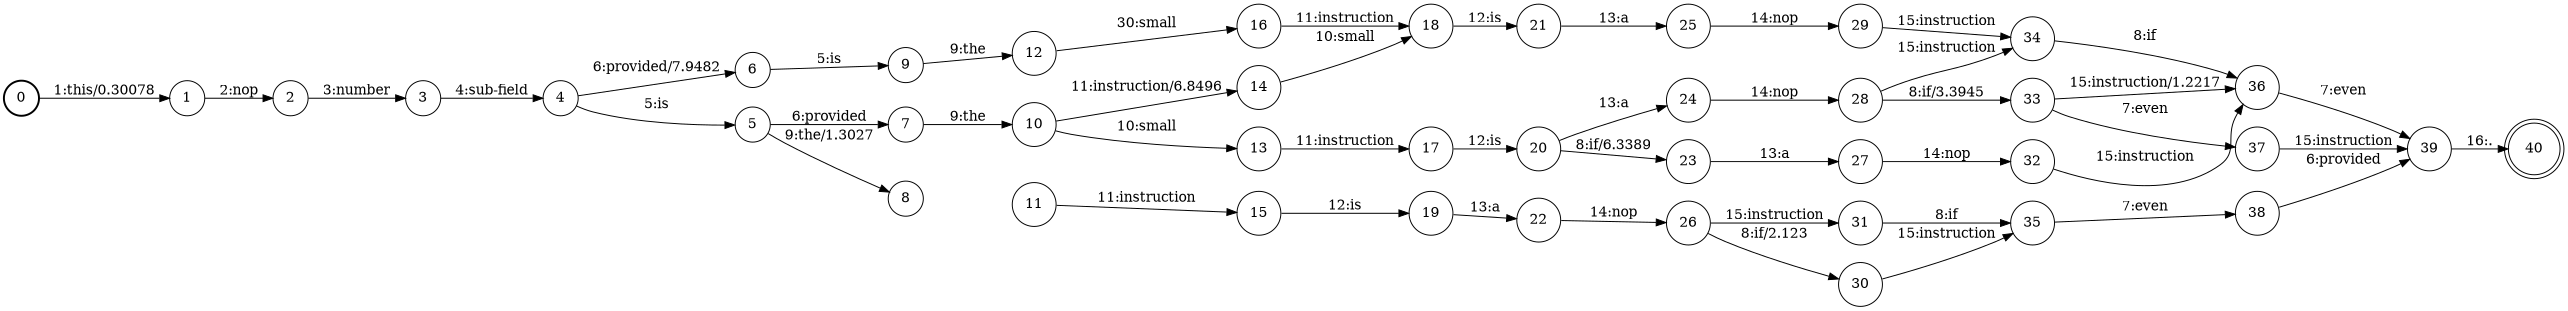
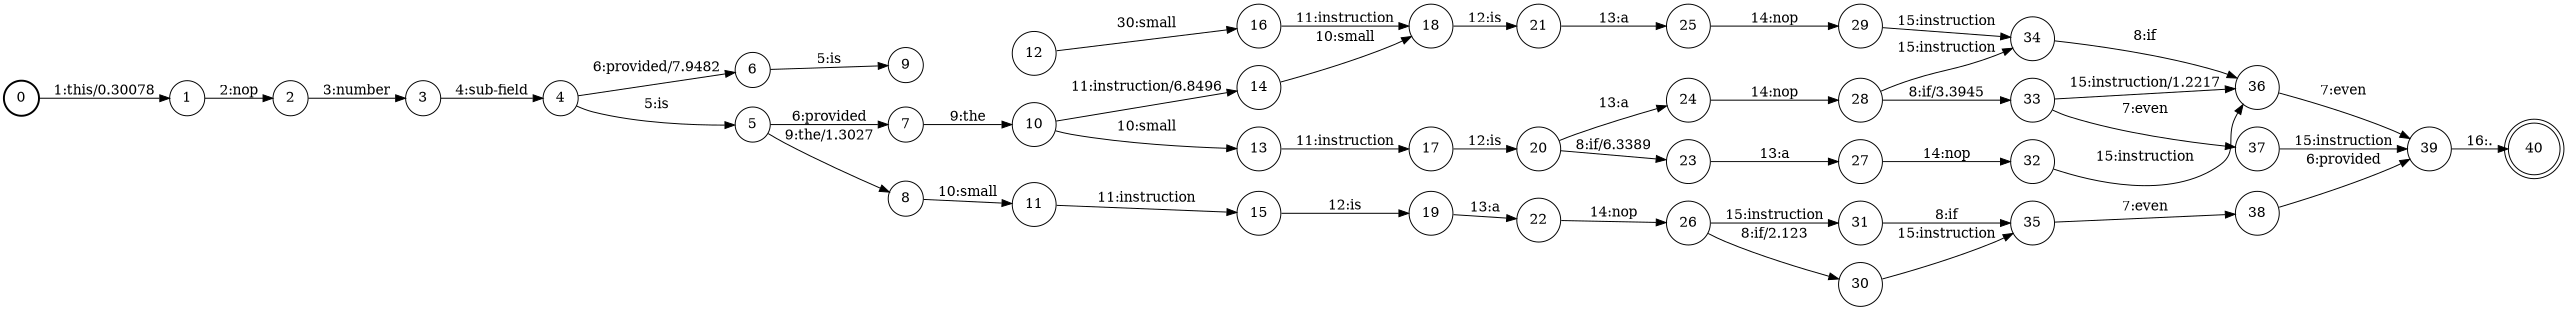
  digraph {
    nodesep=0.25
    rankdir=LR
    ranksep=0.4
    node [fontsize=14 shape=circle style=solid]
    edge [fontsize=14]
    n1 [label=0 style=bold]
    n2 [label=1]
    n3 [label=2]
    n4 [label=3]
    n5 [label=4]
    n6 [label=5]
    n7 [label=6]
    n8 [label=7]
    n9 [label=8]
    n10 [label=9]
    n11 [label=10]
    n12 [label=11]
    n13 [label=12]
    n14 [label=13]
    n15 [label=14]
    n16 [label=15]
    n17 [label=16]
    n18 [label=17]
    n19 [label=18]
    n20 [label=19]
    n21 [label=20]
    n22 [label=21]
    n23 [label=22]
    n24 [label=23]
    n25 [label=24]
    n26 [label=25]
    n27 [label=26]
    n28 [label=27]
    n29 [label=28]
    n30 [label=29]
    n31 [label=30]
    n32 [label=31]
    n33 [label=32]
    n34 [label=33]
    n35 [label=34]
    n36 [label=35]
    n37 [label=36]
    n38 [label=37]
    n39 [label=38]
    n40 [label=39]
    n41 [label=40 shape=doublecircle]
    n1 -> n2 [label="1:this/0.30078"]
    n2 -> n3 [label="2:nop"]
    n3 -> n4 [label="3:number"]
    n4 -> n5 [label="4:sub-field"]
    n5 -> n6 [label="5:is"]
    n5 -> n7 [label="6:provided/7.9482"]
    n6 -> n8 [label="6:provided"]
    n6 -> n9 [label="9:the/1.3027"]
    n7 -> n10 [label="5:is"]
    n8 -> n11 [label="9:the"]
-   n10 -> n13 [label="9:the"]
+   n9 -> n12 [label="10:small"]
    n11 -> n14 [label="10:small"]
    n11 -> n15 [label="11:instruction/6.8496"]
    n12 -> n16 [label="11:instruction"]
    n13 -> n17 [label="30:small"]
    n14 -> n18 [label="11:instruction"]
    n15 -> n19 [label="10:small"]
    n16 -> n20 [label="12:is"]
    n17 -> n19 [label="11:instruction"]
    n18 -> n21 [label="12:is"]
    n19 -> n22 [label="12:is"]
    n20 -> n23 [label="13:a"]
    n21 -> n24 [label="8:if/6.3389"]
    n21 -> n25 [label="13:a"]
    n22 -> n26 [label="13:a"]
    n23 -> n27 [label="14:nop"]
    n24 -> n28 [label="13:a"]
    n25 -> n29 [label="14:nop"]
    n26 -> n30 [label="14:nop"]
    n27 -> n31 [label="8:if/2.123"]
    n27 -> n32 [label="15:instruction"]
    n28 -> n33 [label="14:nop"]
    n29 -> n34 [label="8:if/3.3945"]
    n29 -> n35 [label="15:instruction"]
    n30 -> n35 [label="15:instruction"]
    n31 -> n36 [label="15:instruction"]
    n32 -> n36 [label="8:if"]
    n33 -> n37 [label="15:instruction"]
    n34 -> n37 [label="15:instruction/1.2217"]
    n34 -> n38 [label="7:even"]
    n35 -> n37 [label="8:if"]
    n36 -> n39 [label="7:even"]
    n37 -> n40 [label="7:even"]
    n38 -> n40 [label="15:instruction"]
    n39 -> n40 [label="6:provided"]
    n40 -> n41 [label="16:."]
  }
